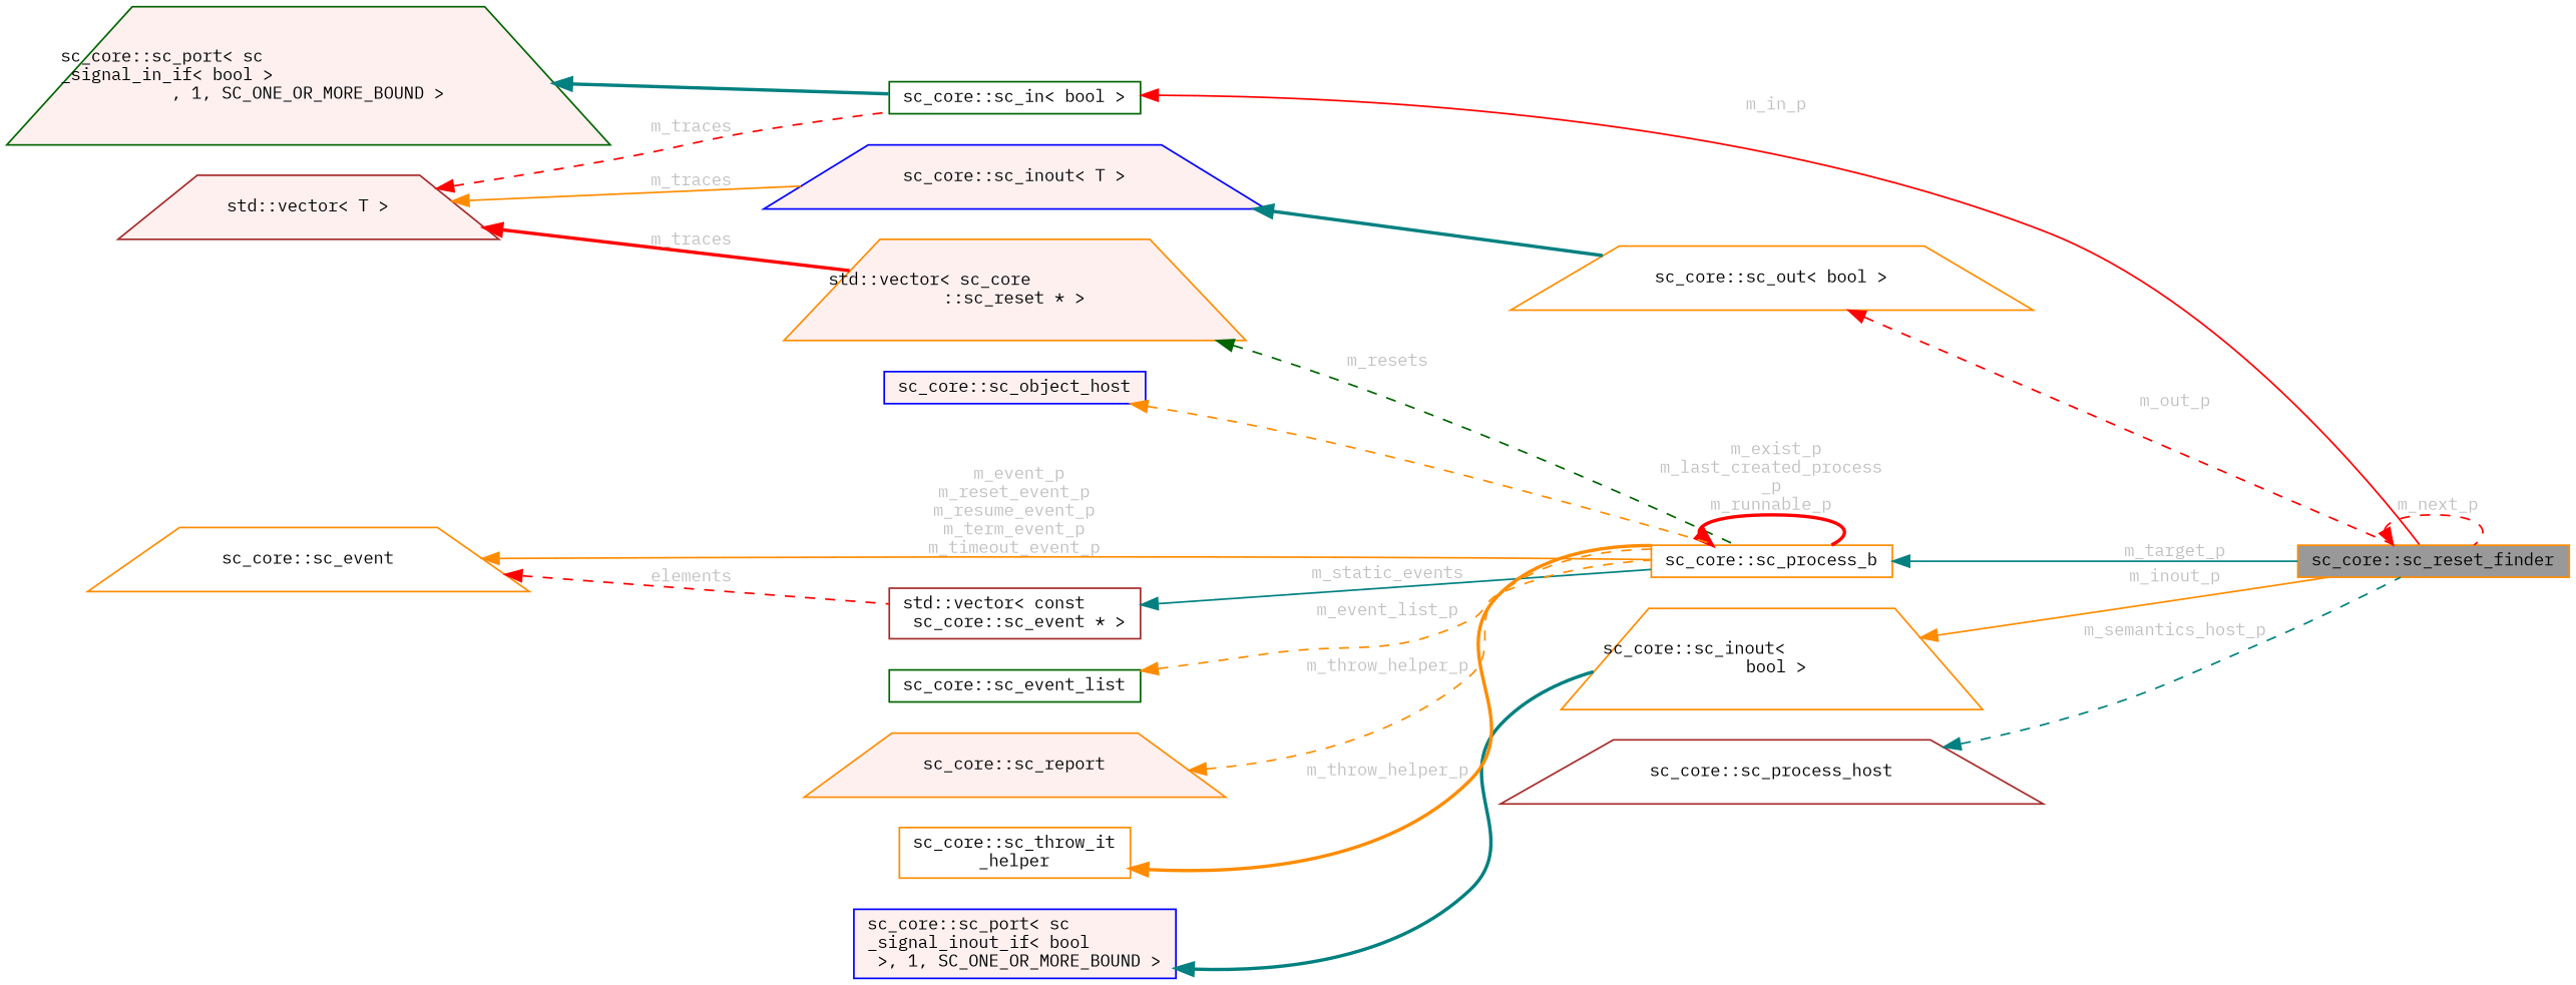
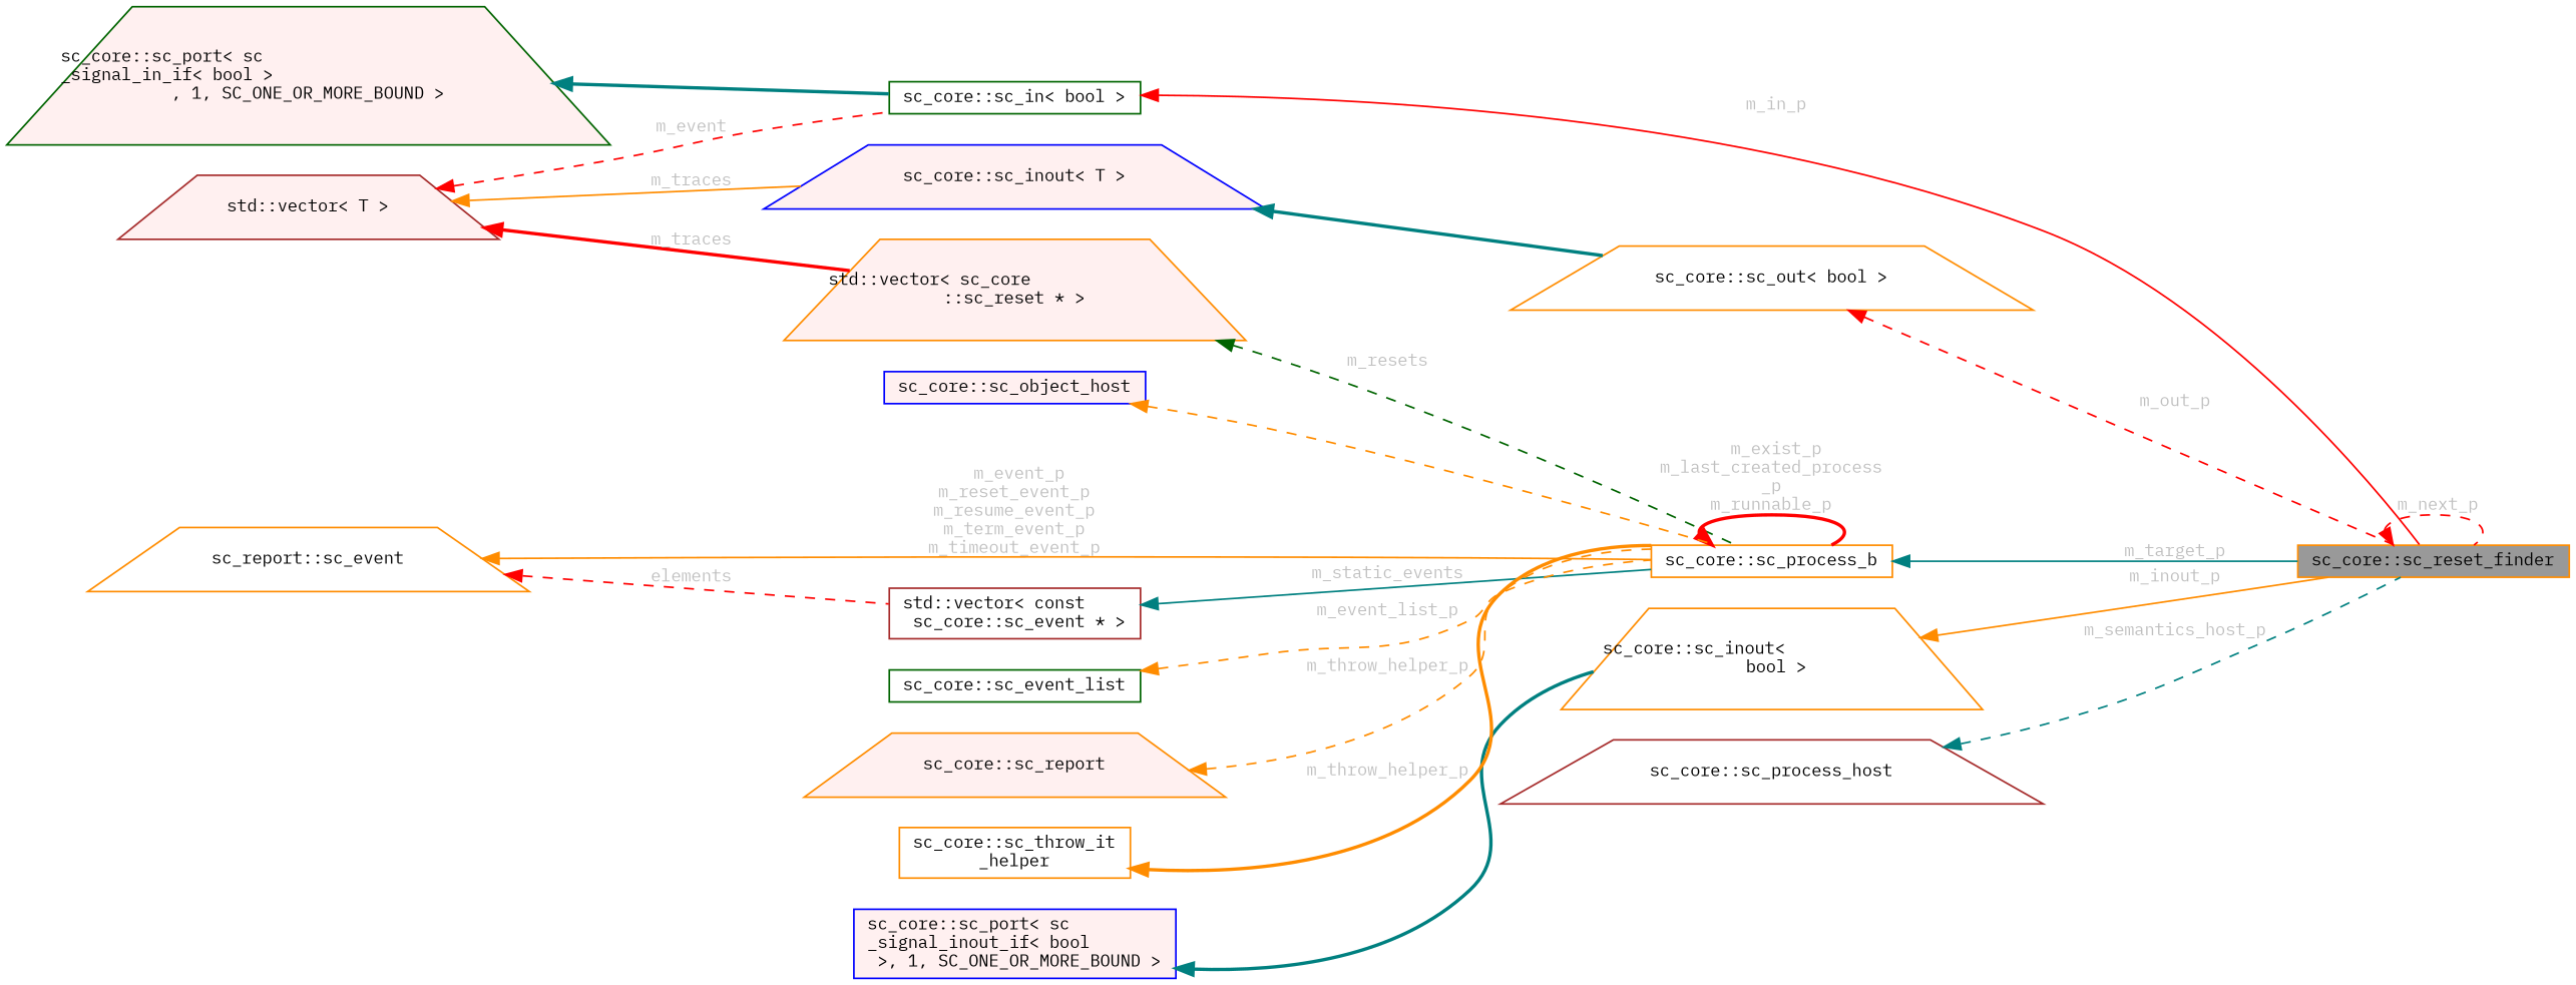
  digraph {
    fontname="IBM Plex Mono"
    rankdir=LR
    node [color=darkorange fillcolor=white fontname="IBM Plex Mono" fontsize=10 shape=trapezium style=filled]
    edge [color=red dir=back fontcolor=grey fontname="IBM Plex Mono" fontsize=10 labelfontname=FreeSans labelfontsize=10 style=dashed]
    n1 [fillcolor=grey60 fontcolor=black height=0.2 label="sc_core::sc_reset_finder" shape=box width=0.4]
    n2 [color=darkgreen height=0.2 label="sc_core::sc_in\< bool \>" shape=box width=0.4]
    n3 [color=darkgreen fillcolor="#FFF0F0" height=0.2 label="sc_core::sc_port\< sc\l_signal_in_if\< bool \>\l, 1, SC_ONE_OR_MORE_BOUND \>" width=0.4]
    n4 [color=brown fillcolor="#FFF0F0" height=0.2 label="std::vector\< T \>" width=0.4]
    n5 [color=blue fillcolor="#FFF0F0" height=0.2 label="sc_core::sc_inout\< T \>" width=0.4]
    n6 [fillcolor="#FFF0F0" height=0.2 label="std::vector\< sc_core\l::sc_reset * \>" width=0.4]
    n7 [height=0.2 label="sc_core::sc_inout\<\l bool \>" width=0.4]
    n8 [height=0.2 label="sc_core::sc_out\< bool \>" width=0.4]
    n9 [color=blue fillcolor="#FFF0F0" height=0.2 label="sc_core::sc_port\< sc\l_signal_inout_if\< bool\l \>, 1, SC_ONE_OR_MORE_BOUND \>" shape=box width=0.4]
    n10 [height=0.2 label="sc_core::sc_process_b" shape=box width=0.4]
    n11 [color=blue fillcolor="#FFF0F0" height=0.2 label="sc_core::sc_object_host" shape=box width=0.4]
-   n12 [height=0.2 label="sc_core::sc_event" width=0.4]
+   n12 [height=0.2 label="sc_report::sc_event" width=0.4]
    n13 [color=brown height=0.2 label="std::vector\< const\l sc_core::sc_event * \>" shape=box width=0.4]
    n14 [color=darkgreen height=0.2 label="sc_core::sc_event_list" shape=box width=0.4]
    n15 [fillcolor="#FFF0F0" height=0.2 label="sc_core::sc_report" width=0.4]
    n16 [color=brown height=0.2 label="sc_core::sc_process_host" width=0.4]
    n17 [height=0.2 label="sc_core::sc_throw_it\l_helper" shape=box width=0.4]
    n1 -> n1 [label=" m_next_p"]
    n2 -> n1 [label=" m_in_p" style=solid]
    n3 -> n2 [color=teal style=bold fontcolor=""]
-   n4 -> n2 [label=" m_traces"]
+   n4 -> n2 [label=" m_event"]
    n4 -> n5 [color=darkorange label=" m_traces" style=solid]
    n4 -> n6 [label=" m_traces" style=bold]
    n5 -> n8 [color=teal style=bold fontcolor=""]
    n6 -> n10 [color=darkgreen label=" m_resets"]
    n7 -> n1 [color=darkorange label=" m_inout_p" style=solid]
    n8 -> n1 [label=" m_out_p"]
    n9 -> n7 [color=teal style=bold fontcolor=""]
    n10 -> n1 [color=teal label=" m_target_p" style=solid]
    n10 -> n10 [label=" m_exist_p\nm_last_created_process\l_p\nm_runnable_p" style=bold]
    n11 -> n10 [color=darkorange fontcolor=""]
    n12 -> n10 [color=darkorange label=" m_event_p\nm_reset_event_p\nm_resume_event_p\nm_term_event_p\nm_timeout_event_p" style=solid]
    n12 -> n13 [label=" elements"]
    n13 -> n10 [color=teal label=" m_static_events" style=solid]
    n14 -> n10 [color=darkorange label=" m_event_list_p"]
    n15 -> n10 [color=darkorange label=" m_throw_helper_p"]
    n16 -> n1 [color=teal label=" m_semantics_host_p"]
    n17 -> n10 [color=darkorange label=" m_throw_helper_p" style=bold]
  }
